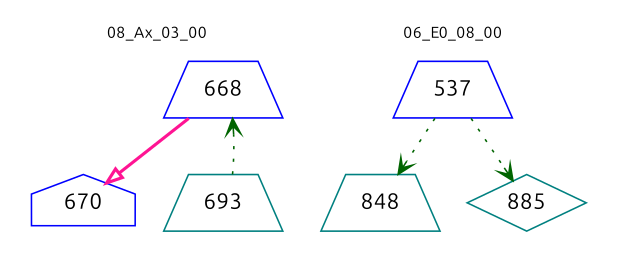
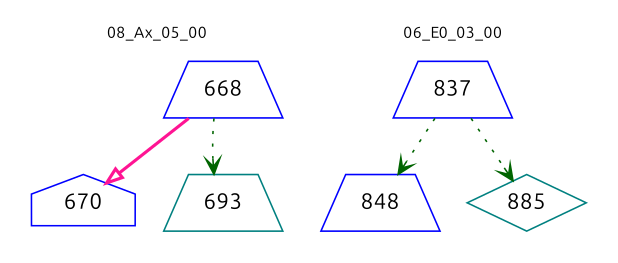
  digraph {
    fontname=Ubuntu
    node [color=blue fontname=Ubuntu shape=trapezium]
    edge [arrowhead=vee color=darkgreen fontname=Ubuntu style=dotted]
    n1 [label=668]
    n2 [label=670 shape=house]
    n3 [color=teal label=693]
-   n4 [label=537]
-   n5 [color=teal label=848]
+   n4 [label=837]
+   n5 [label=848]
    n6 [color=teal label=885 shape=diamond]
    subgraph cluster_1 {
      color=white
      fontsize=10
-     label="08_Ax_03_00"
+     label="08_Ax_05_00"
      n1
      n2
      n3
    }
    subgraph cluster_2 {
      color=white
      fontsize=10
-     label="06_E0_08_00"
+     label="06_E0_03_00"
      n4
      n5
      n6
    }
    n1 -> n2 [arrowhead=onormal color=deeppink style=bold]
-   n3 -> n1
+   n1 -> n3
    n4 -> n5
    n4 -> n6
  }
